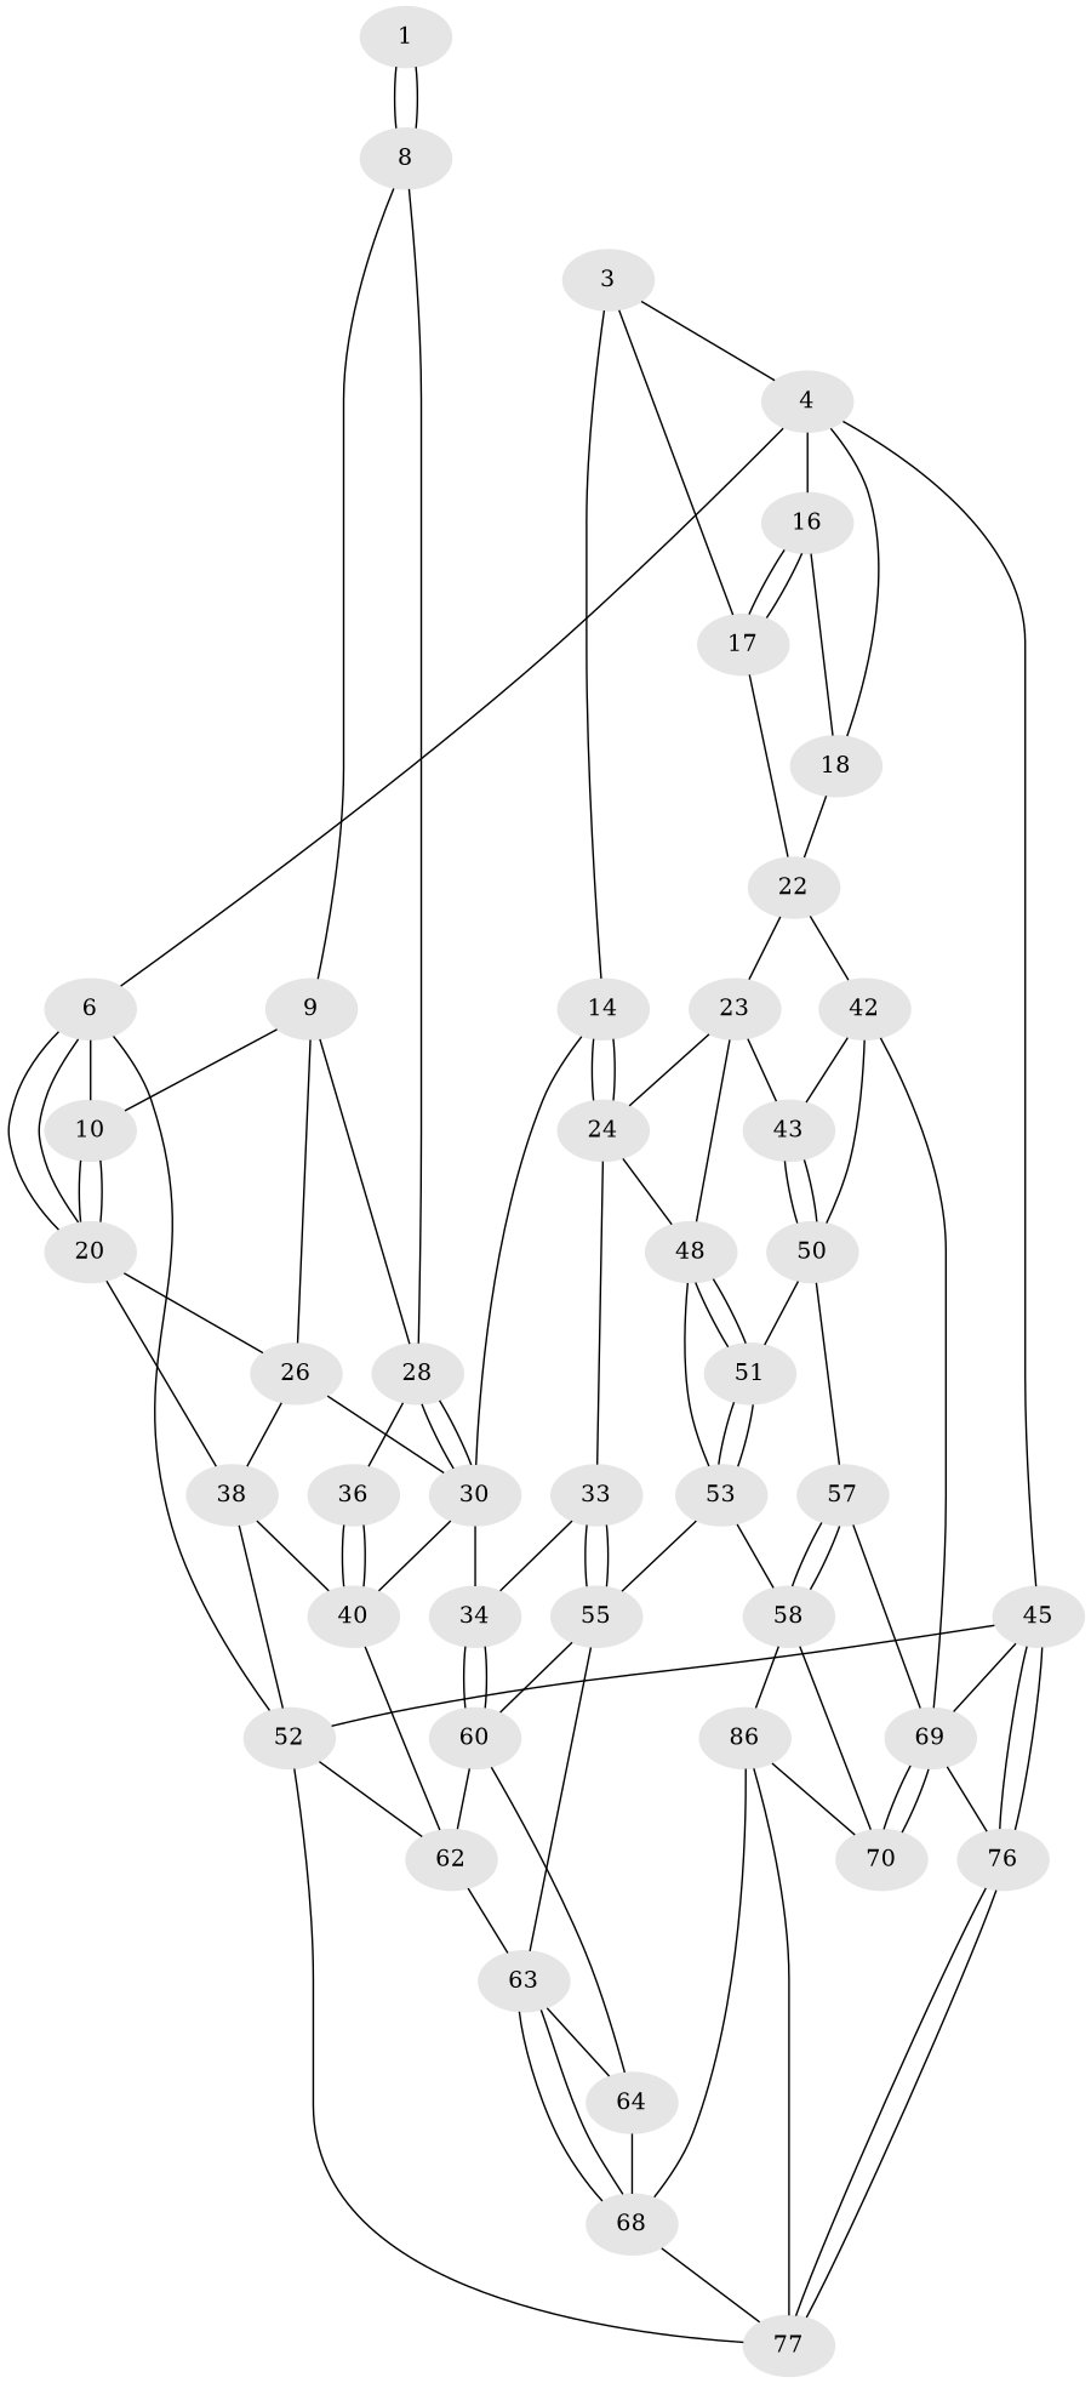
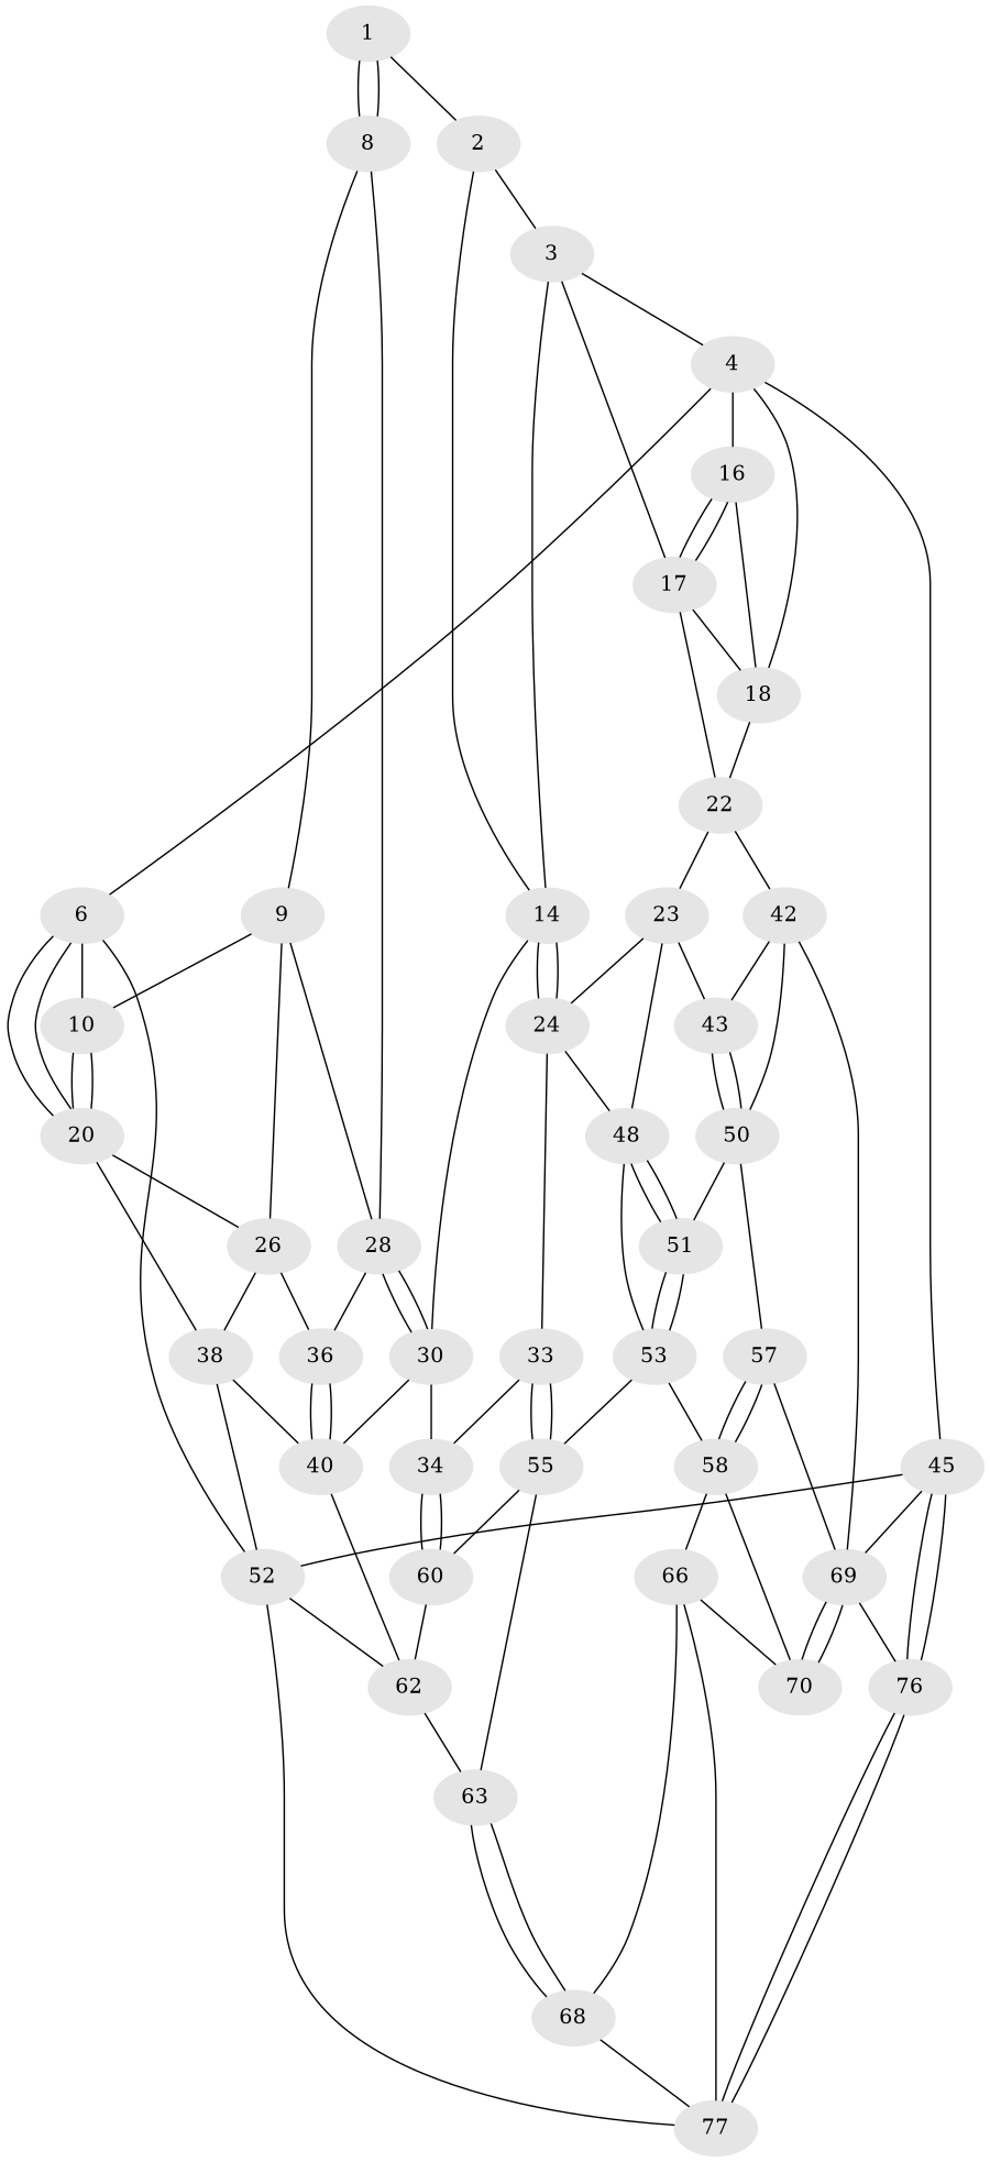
  graph {
    node [color=gray90 style=filled]
+   2 [super="+11"]
    1
    8 [super="+12"]
    3 [super="+13"]
    14 [super="+15"]
    9 [super="+25"]
    28 [super="+29"]
    4 [super="+5"]
    17 [super="+21"]
    24 [super="+32"]
    30 [super="+35"]
    6 [super="+7"]
    16
    18 [super="+19"]
    45 [super="+46"]
    22 [super="+31"]
    10
    20 [super="+27"]
    52 [super="+72"]
    69 [super="+75"]
    76
    26 [super="+37"]
    38 [super="+39"]
    62 [super="+71"]
    77 [super="+78"]
    36
    48 [super="+49"]
    33
    34
    40 [super="+41"]
    23 [super="+44"]
    42 [super="+47"]
    43
    50 [super="+56"]
    51
    53 [super="+54"]
    55 [super="+59"]
    60 [super="+61"]
    63
-   64 [super="+73"]
    57
    70
    58 [super="+65"]
-   66 [super="+67" label=86]
+   66 [super="+67"]
    68 [super="+74"]
+   2 -- 3
+   2 -- 14
+   1 -- 2
    1 -- 8
    1 -- 8
    8 -- 9
    8 -- 28
    3 -- 14
    3 -- 4
    3 -- 17
    14 -- 24
    14 -- 24
    14 -- 30
    9 -- 28
    9 -- 10
    9 -- 26
    28 -- 30
    28 -- 30
    28 -- 36
    4 -- 6
    4 -- 16
    4 -- 18
    4 -- 45
+   17 -- 18
    17 -- 22
    24 -- 48
    24 -- 33
    30 -- 34
    30 -- 40
    6 -- 10
    6 -- 20
    6 -- 20
    6 -- 52
    16 -- 17
    16 -- 17
    16 -- 18
    18 -- 22
    45 -- 52
    45 -- 69
    45 -- 76
    45 -- 76
    22 -- 23
    22 -- 42
    10 -- 20
    10 -- 20
    20 -- 26
    20 -- 38
    52 -- 62
    52 -- 77
    69 -- 76
    69 -- 70
    69 -- 70
    76 -- 77
    76 -- 77
    26 -- 38
-   26 -- 30
+   26 -- 36
    38 -- 52
    38 -- 40
    62 -- 63
    36 -- 40
    36 -- 40
    48 -- 51
    48 -- 51
    48 -- 53
    33 -- 34
    33 -- 55
    33 -- 55
    34 -- 60
    34 -- 60
    40 -- 62
    23 -- 24
    23 -- 48
    23 -- 43
    42 -- 69
    42 -- 43
    42 -- 50
    43 -- 50
    43 -- 50
    50 -- 51
    50 -- 57
    51 -- 53
    51 -- 53
    53 -- 55
    53 -- 58
    55 -- 60
    55 -- 63
    60 -- 62
-   60 -- 64
-   63 -- 64
    63 -- 68
    63 -- 68
-   64 -- 68
    57 -- 69
    57 -- 58
    57 -- 58
    58 -- 70
    58 -- 66
    66 -- 77
    66 -- 70
    66 -- 68
    68 -- 77
  }
